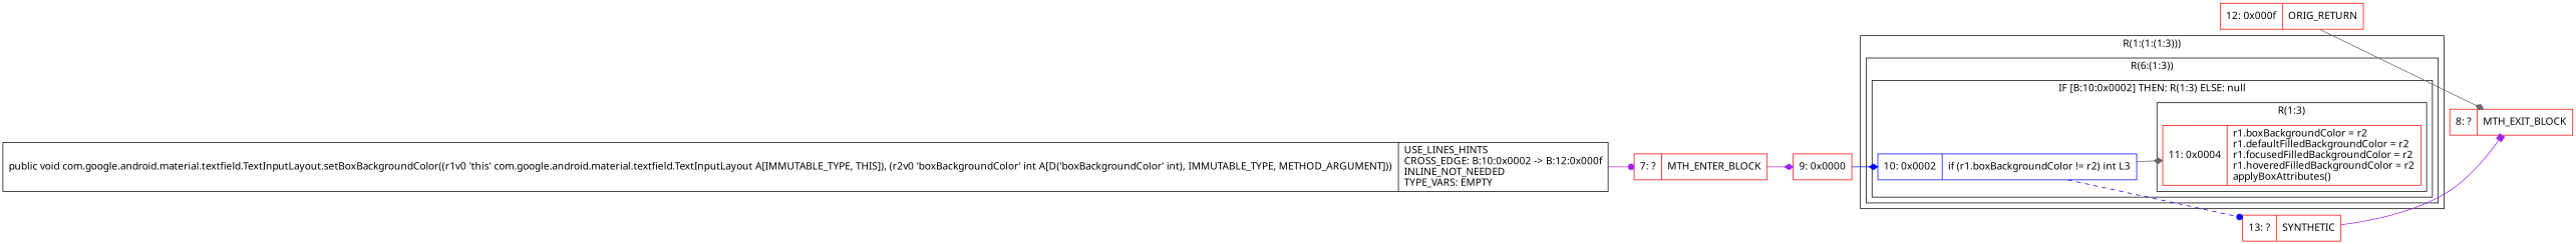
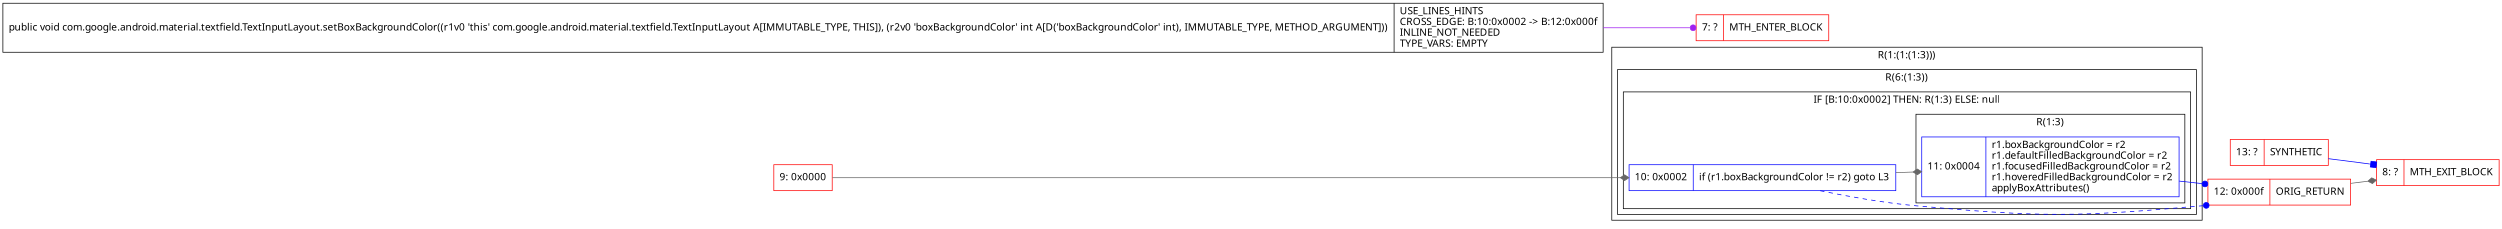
  digraph {
    fontname="Noto Sans"
    rankdir=LR
    node [color=red fontname="Noto Sans" shape=record]
    edge [arrowhead=diamond color=gray40 fontname="Noto Sans"]
-   n1 [label="{11\:\ 0x0004|r1.boxBackgroundColor = r2\lr1.defaultFilledBackgroundColor = r2\lr1.focusedFilledBackgroundColor = r2\lr1.hoveredFilledBackgroundColor = r2\lapplyBoxAttributes()\l}"]
-   n2 [color=blue label="{10\:\ 0x0002|if (r1.boxBackgroundColor != r2) int L3\l}"]
+   n1 [color=blue label="{11\:\ 0x0004|r1.boxBackgroundColor = r2\lr1.defaultFilledBackgroundColor = r2\lr1.focusedFilledBackgroundColor = r2\lr1.hoveredFilledBackgroundColor = r2\lapplyBoxAttributes()\l}"]
+   n2 [color=blue label="{10\:\ 0x0002|if (r1.boxBackgroundColor != r2) goto L3\l}"]
    n3 [label="{12\:\ 0x000f|ORIG_RETURN\l}"]
    n4 [label="{13\:\ ?|SYNTHETIC\l}"]
    n5 [label="{8\:\ ?|MTH_EXIT_BLOCK\l}"]
    n6 [label="{7\:\ ?|MTH_ENTER_BLOCK\l}"]
    n7 [label="{9\:\ 0x0000}"]
    n8 [label="{public void com.google.android.material.textfield.TextInputLayout.setBoxBackgroundColor((r1v0 'this' com.google.android.material.textfield.TextInputLayout A[IMMUTABLE_TYPE, THIS]), (r2v0 'boxBackgroundColor' int A[D('boxBackgroundColor' int), IMMUTABLE_TYPE, METHOD_ARGUMENT]))  | USE_LINES_HINTS\lCROSS_EDGE: B:10:0x0002 \-\> B:12:0x000f\lINLINE_NOT_NEEDED\lTYPE_VARS: EMPTY\l}" color=""]
    subgraph cluster_1 {
      label="R(1:(1:(1:3)))"
      subgraph cluster_2 {
        label="R(6:(1:3))"
        subgraph cluster_3 {
          label="IF [B:10:0x0002] THEN: R(1:3) ELSE: null"
          n2
          subgraph cluster_4 {
            label="R(1:3)"
            n1
          }
        }
      }
    }
+   n1 -> n3 [arrowhead=dot color=blue]
    n2 -> n1
-   n2 -> n4 [arrowhead=dot color=blue style=dashed]
+   n2 -> n3 [arrowhead=dot color=blue style=dashed]
    n3 -> n5
-   n4 -> n5 [arrowhead=box color=purple]
-   n6 -> n7 [color=purple]
-   n7 -> n2 [color=blue]
+   n4 -> n5 [arrowhead=box color=blue]
+   n7 -> n2
    n8 -> n6 [arrowhead=dot color=purple]
  }
